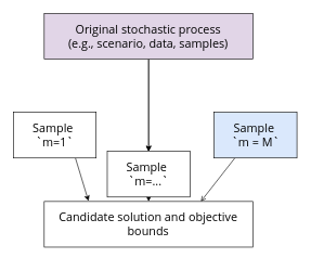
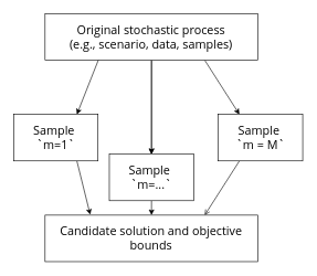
  <mxCell id="0" />
  <mxCell id="1" parent="0" />
  <mxCell id="2" value="" style="rounded=0;orthogonalLoop=1;jettySize=auto;html=1;fontFamily=Open Sans;fontSource=https%3A%2F%2Ffonts.googleapis.com%2Fcss%3Ffamily%3DOpen%2BSans;fontSize=18;" parent="1" source="5" target="8" edge="1"><mxGeometry relative="1" as="geometry" /></mxCell>
  <mxCell id="3" value="" style="rounded=0;orthogonalLoop=1;jettySize=auto;html=1;fontFamily=Open Sans;fontSource=https%3A%2F%2Ffonts.googleapis.com%2Fcss%3Ffamily%3DOpen%2BSans;fontSize=18;" parent="1" source="5" target="8" edge="1"><mxGeometry relative="1" as="geometry" /></mxCell>
- <mxCell id="5" value="Original stochastic process &lt;br style=&quot;font-size: 18px;&quot;&gt;(e.g., scenario, data, samples)" style="rounded=0;whiteSpace=wrap;html=1;fontFamily=Open Sans;fontSource=https%3A%2F%2Ffonts.googleapis.com%2Fcss%3Ffamily%3DOpen%2BSans;fontSize=18;fillColor=#e1d5e7;" parent="1" vertex="1"><mxGeometry x="67.477" y="20" width="321.005" height="70.125" as="geometry" /></mxCell>
+ <mxCell id="4" style="rounded=0;orthogonalLoop=1;jettySize=auto;html=1;entryX=0.25;entryY=0;entryDx=0;entryDy=0;exitX=0.75;exitY=1;exitDx=0;exitDy=0;fontFamily=Open Sans;fontSource=https%3A%2F%2Ffonts.googleapis.com%2Fcss%3Ffamily%3DOpen%2BSans;fontSize=18;" parent="1" source="5" target="12" edge="1"><mxGeometry relative="1" as="geometry" /></mxCell>
+ <mxCell id="5" value="Original stochastic process &lt;br style=&quot;font-size: 18px;&quot;&gt;(e.g., scenario, data, samples)" style="rounded=0;whiteSpace=wrap;html=1;fontFamily=Open Sans;fontSource=https%3A%2F%2Ffonts.googleapis.com%2Fcss%3Ffamily%3DOpen%2BSans;fontSize=18;" parent="1" vertex="1"><mxGeometry x="67.477" y="20" width="321.005" height="70.125" as="geometry" /></mxCell>
+ <mxCell id="6" value="" style="rounded=0;orthogonalLoop=1;jettySize=auto;html=1;exitX=0.25;exitY=1;exitDx=0;exitDy=0;entryX=0.75;entryY=0;entryDx=0;entryDy=0;fontFamily=Open Sans;fontSource=https%3A%2F%2Ffonts.googleapis.com%2Fcss%3Ffamily%3DOpen%2BSans;fontSize=18;" parent="1" source="5" target="10" edge="1"><mxGeometry relative="1" as="geometry" /></mxCell>
  <mxCell id="7" value="" style="rounded=0;orthogonalLoop=1;jettySize=auto;html=1;fontFamily=Open Sans;fontSource=https%3A%2F%2Ffonts.googleapis.com%2Fcss%3Ffamily%3DOpen%2BSans;fontSize=18;" parent="1" source="8" target="13" edge="1"><mxGeometry relative="1" as="geometry" /></mxCell>
  <mxCell id="8" value="Sample&amp;nbsp;&lt;div style=&quot;font-size: 18px;&quot;&gt;`m=...`&lt;/div&gt;" style="rounded=0;whiteSpace=wrap;html=1;fontFamily=Open Sans;fontSource=https%3A%2F%2Ffonts.googleapis.com%2Fcss%3Ffamily%3DOpen%2BSans;fontSize=18;" parent="1" vertex="1"><mxGeometry x="164.358" y="231.938" width="127.245" height="70.125" as="geometry" /></mxCell>
  <mxCell id="9" style="rounded=0;orthogonalLoop=1;jettySize=auto;html=1;entryX=0.212;entryY=-0.009;entryDx=0;entryDy=0;exitX=0.75;exitY=1;exitDx=0;exitDy=0;entryPerimeter=0;fontFamily=Open Sans;fontSource=https%3A%2F%2Ffonts.googleapis.com%2Fcss%3Ffamily%3DOpen%2BSans;fontSize=18;" parent="1" source="10" target="13" edge="1"><mxGeometry relative="1" as="geometry" /></mxCell>
  <mxCell id="10" value="Sample&amp;nbsp;&lt;div style=&quot;font-size: 18px;&quot;&gt;`m=1`&lt;/div&gt;" style="rounded=0;whiteSpace=wrap;html=1;fontFamily=Open Sans;fontSource=https%3A%2F%2Ffonts.googleapis.com%2Fcss%3Ffamily%3DOpen%2BSans;fontSize=18;" parent="1" vertex="1"><mxGeometry x="20" y="171.938" width="127.245" height="70.125" as="geometry" /></mxCell>
  <mxCell id="11" style="rounded=0;orthogonalLoop=1;jettySize=auto;html=1;entryX=0.75;entryY=0;entryDx=0;entryDy=0;exitX=0.25;exitY=1;exitDx=0;exitDy=0;fontFamily=Open Sans;fontSource=https%3A%2F%2Ffonts.googleapis.com%2Fcss%3Ffamily%3DOpen%2BSans;fontSize=18;endArrow=open;" parent="1" source="12" target="13" edge="1"><mxGeometry relative="1" as="geometry" /></mxCell>
- <mxCell id="12" value="Sample&amp;nbsp;&lt;div style=&quot;font-size: 18px;&quot;&gt;`m = M`&lt;/div&gt;" style="rounded=0;whiteSpace=wrap;html=1;fontFamily=Open Sans;fontSource=https%3A%2F%2Ffonts.googleapis.com%2Fcss%3Ffamily%3DOpen%2BSans;fontSize=18;fillColor=#dae8fc;" parent="1" vertex="1"><mxGeometry x="328.715" y="171.938" width="127.245" height="70.125" as="geometry" /></mxCell>
- <mxCell id="13" value="Candidate solution and objective bounds" style="rounded=0;whiteSpace=wrap;html=1;fontFamily=Open Sans;fontSource=https%3A%2F%2Ffonts.googleapis.com%2Fcss%3Ffamily%3DOpen%2BSans;fontSize=18;" parent="1" vertex="1"><mxGeometry x="67.477" y="308.875" width="321.005" height="70.125" as="geometry" /></mxCell>
+ <mxCell id="12" value="Sample&amp;nbsp;&lt;div style=&quot;font-size: 18px;&quot;&gt;`m = M`&lt;/div&gt;" style="rounded=0;whiteSpace=wrap;html=1;fontFamily=Open Sans;fontSource=https%3A%2F%2Ffonts.googleapis.com%2Fcss%3Ffamily%3DOpen%2BSans;fontSize=18;" parent="1" vertex="1"><mxGeometry x="328.715" y="171.938" width="127.245" height="70.125" as="geometry" /></mxCell>
+ <mxCell id="13" value="Candidate solution and objective bounds" style="rounded=0;whiteSpace=wrap;html=1;fontFamily=Open Sans;fontSource=https%3A%2F%2Ffonts.googleapis.com%2Fcss%3Ffamily%3DOpen%2BSans;fontSize=18;" parent="1" vertex="1"><mxGeometry x="67.477" y="323.875" width="321.005" height="70.125" as="geometry" /></mxCell>
